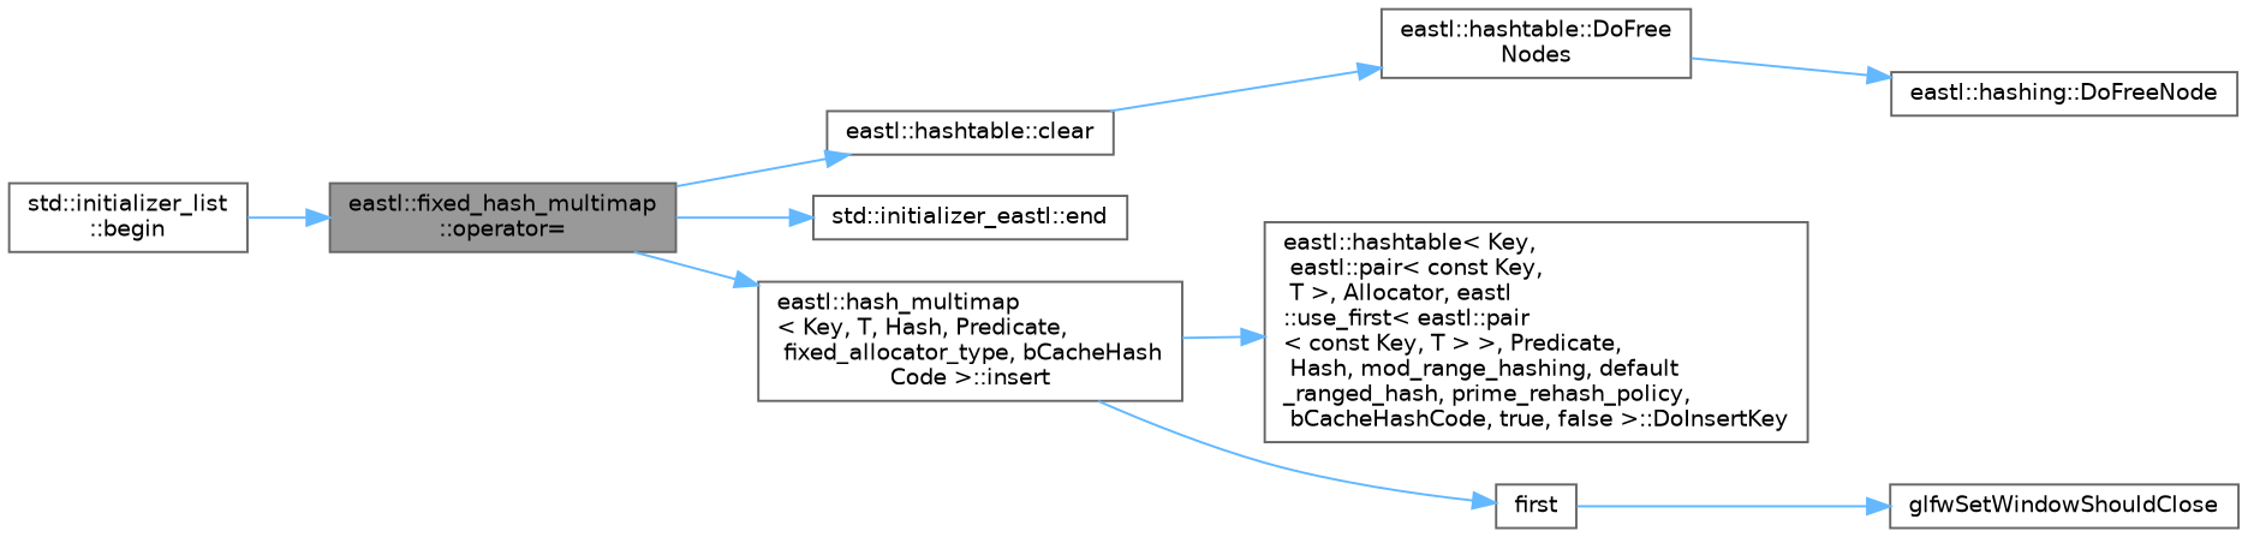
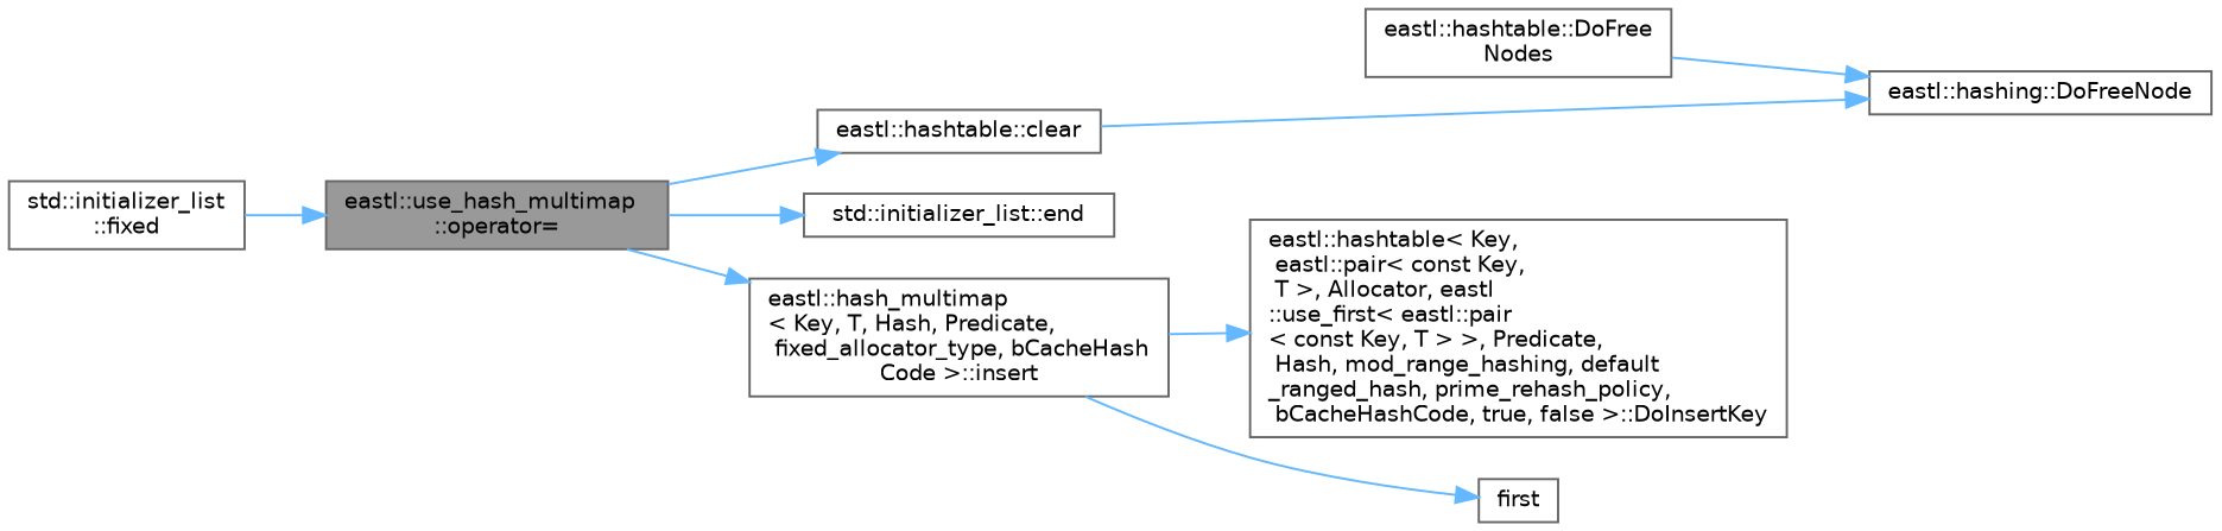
  digraph {
    rankdir=LR
    node [color=grey40 fillcolor=white fontname=Helvetica fontsize=10 shape=box style=filled]
    edge [color=steelblue1 fontname=Helvetica fontsize=10 labelfontname=Helvetica labelfontsize=10 style=solid]
-   n1 [color=gray40 fillcolor=grey60 fontcolor=black height=0.2 label="eastl::fixed_hash_multimap\l::operator=" width=0.4]
+   n1 [color=gray40 fillcolor=grey60 fontcolor=black height=0.2 label="eastl::use_hash_multimap\l::operator=" width=0.4]
    n2 [height=0.2 label="eastl::hashtable::clear" width=0.4]
-   n3 [height=0.2 label="std::initializer_eastl::end" width=0.4]
+   n3 [height=0.2 label="std::initializer_list::end" width=0.4]
    n4 [height=0.2 label="eastl::hash_multimap\l\< Key, T, Hash, Predicate,\l fixed_allocator_type, bCacheHash\lCode \>::insert" width=0.4]
-   n5 [height=0.2 label="std::initializer_list\l::begin" width=0.4]
+   n5 [height=0.2 label="std::initializer_list\l::fixed" width=0.4]
    n6 [height=0.2 label="eastl::hashtable::DoFree\lNodes" width=0.4]
    n7 [height=0.2 label="eastl::hashtable\< Key,\l eastl::pair\< const Key,\l T \>, Allocator, eastl\l::use_first\< eastl::pair\l\< const Key, T \> \>, Predicate,\l Hash, mod_range_hashing, default\l_ranged_hash, prime_rehash_policy,\l bCacheHashCode, true, false \>::DoInsertKey" width=0.4]
    n8 [height=0.2 label=first width=0.4]
    n9 [height=0.2 label="eastl::hashing::DoFreeNode" width=0.4]
-   n10 [height=0.2 label=glfwSetWindowShouldClose width=0.4]
    n1 -> n2
    n1 -> n3
    n1 -> n4
-   n2 -> n6
+   n2 -> n9
    n4 -> n7
    n4 -> n8
    n5 -> n1
    n6 -> n9
-   n8 -> n10
  }
